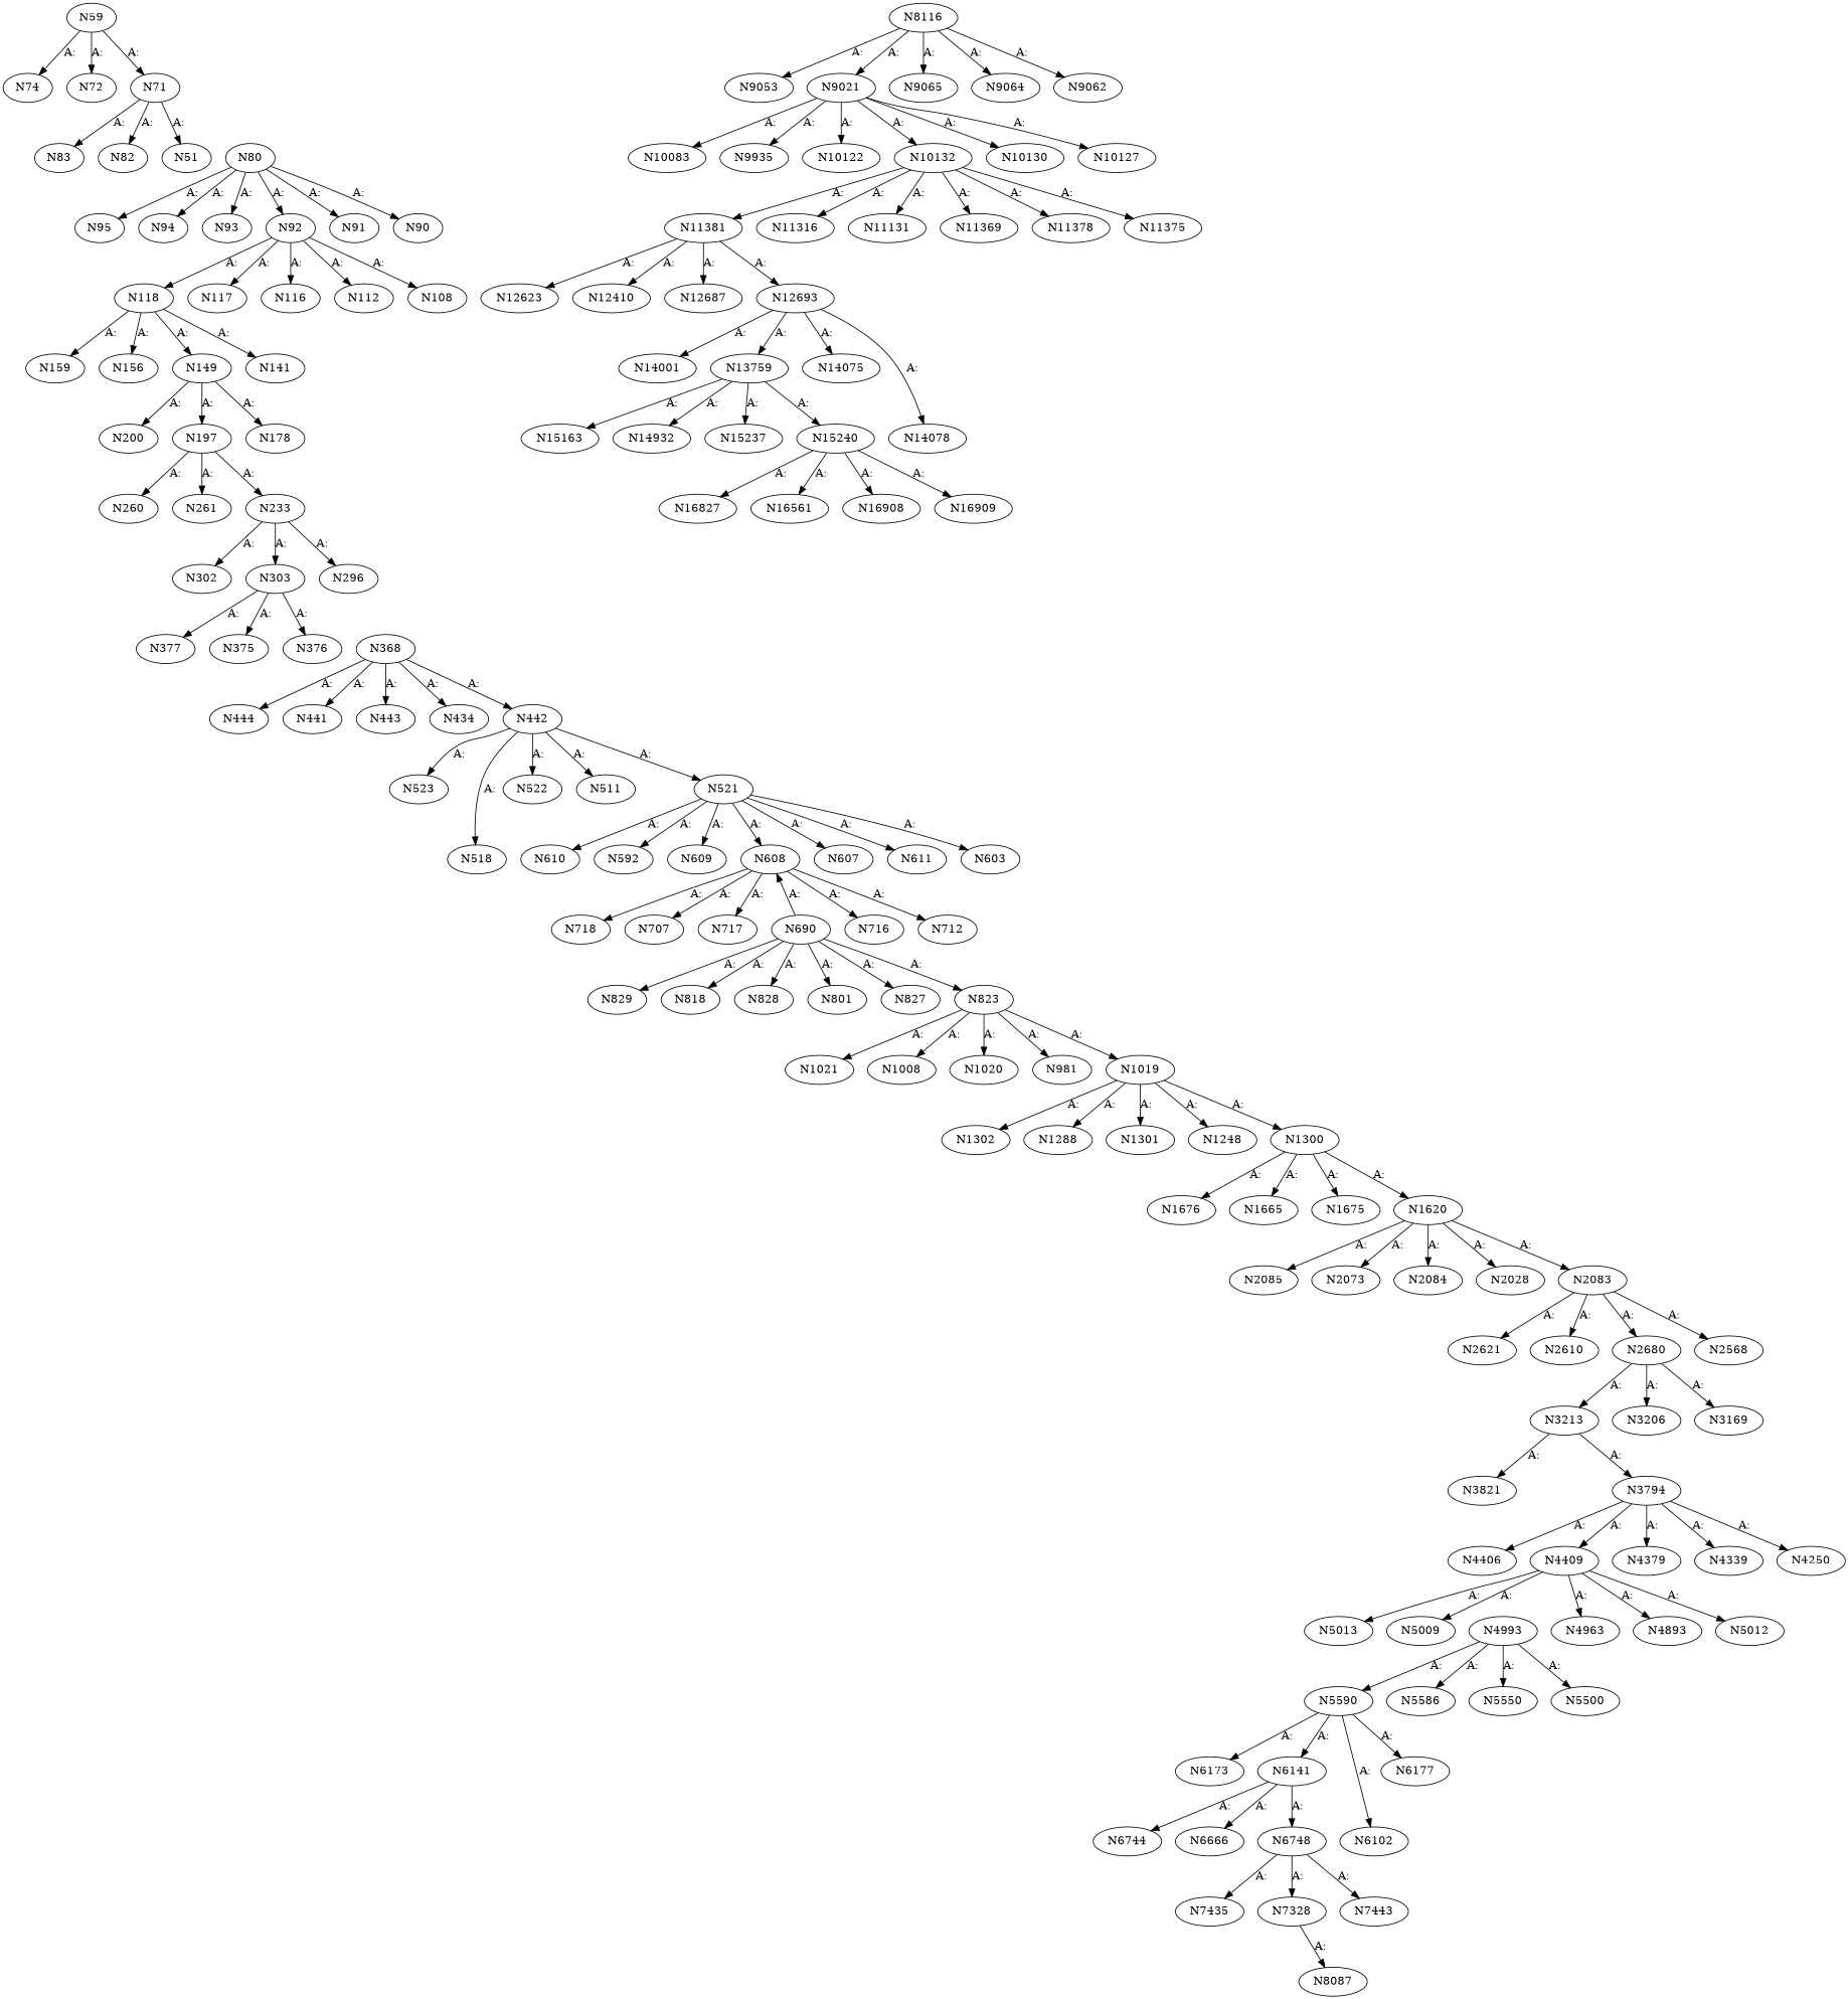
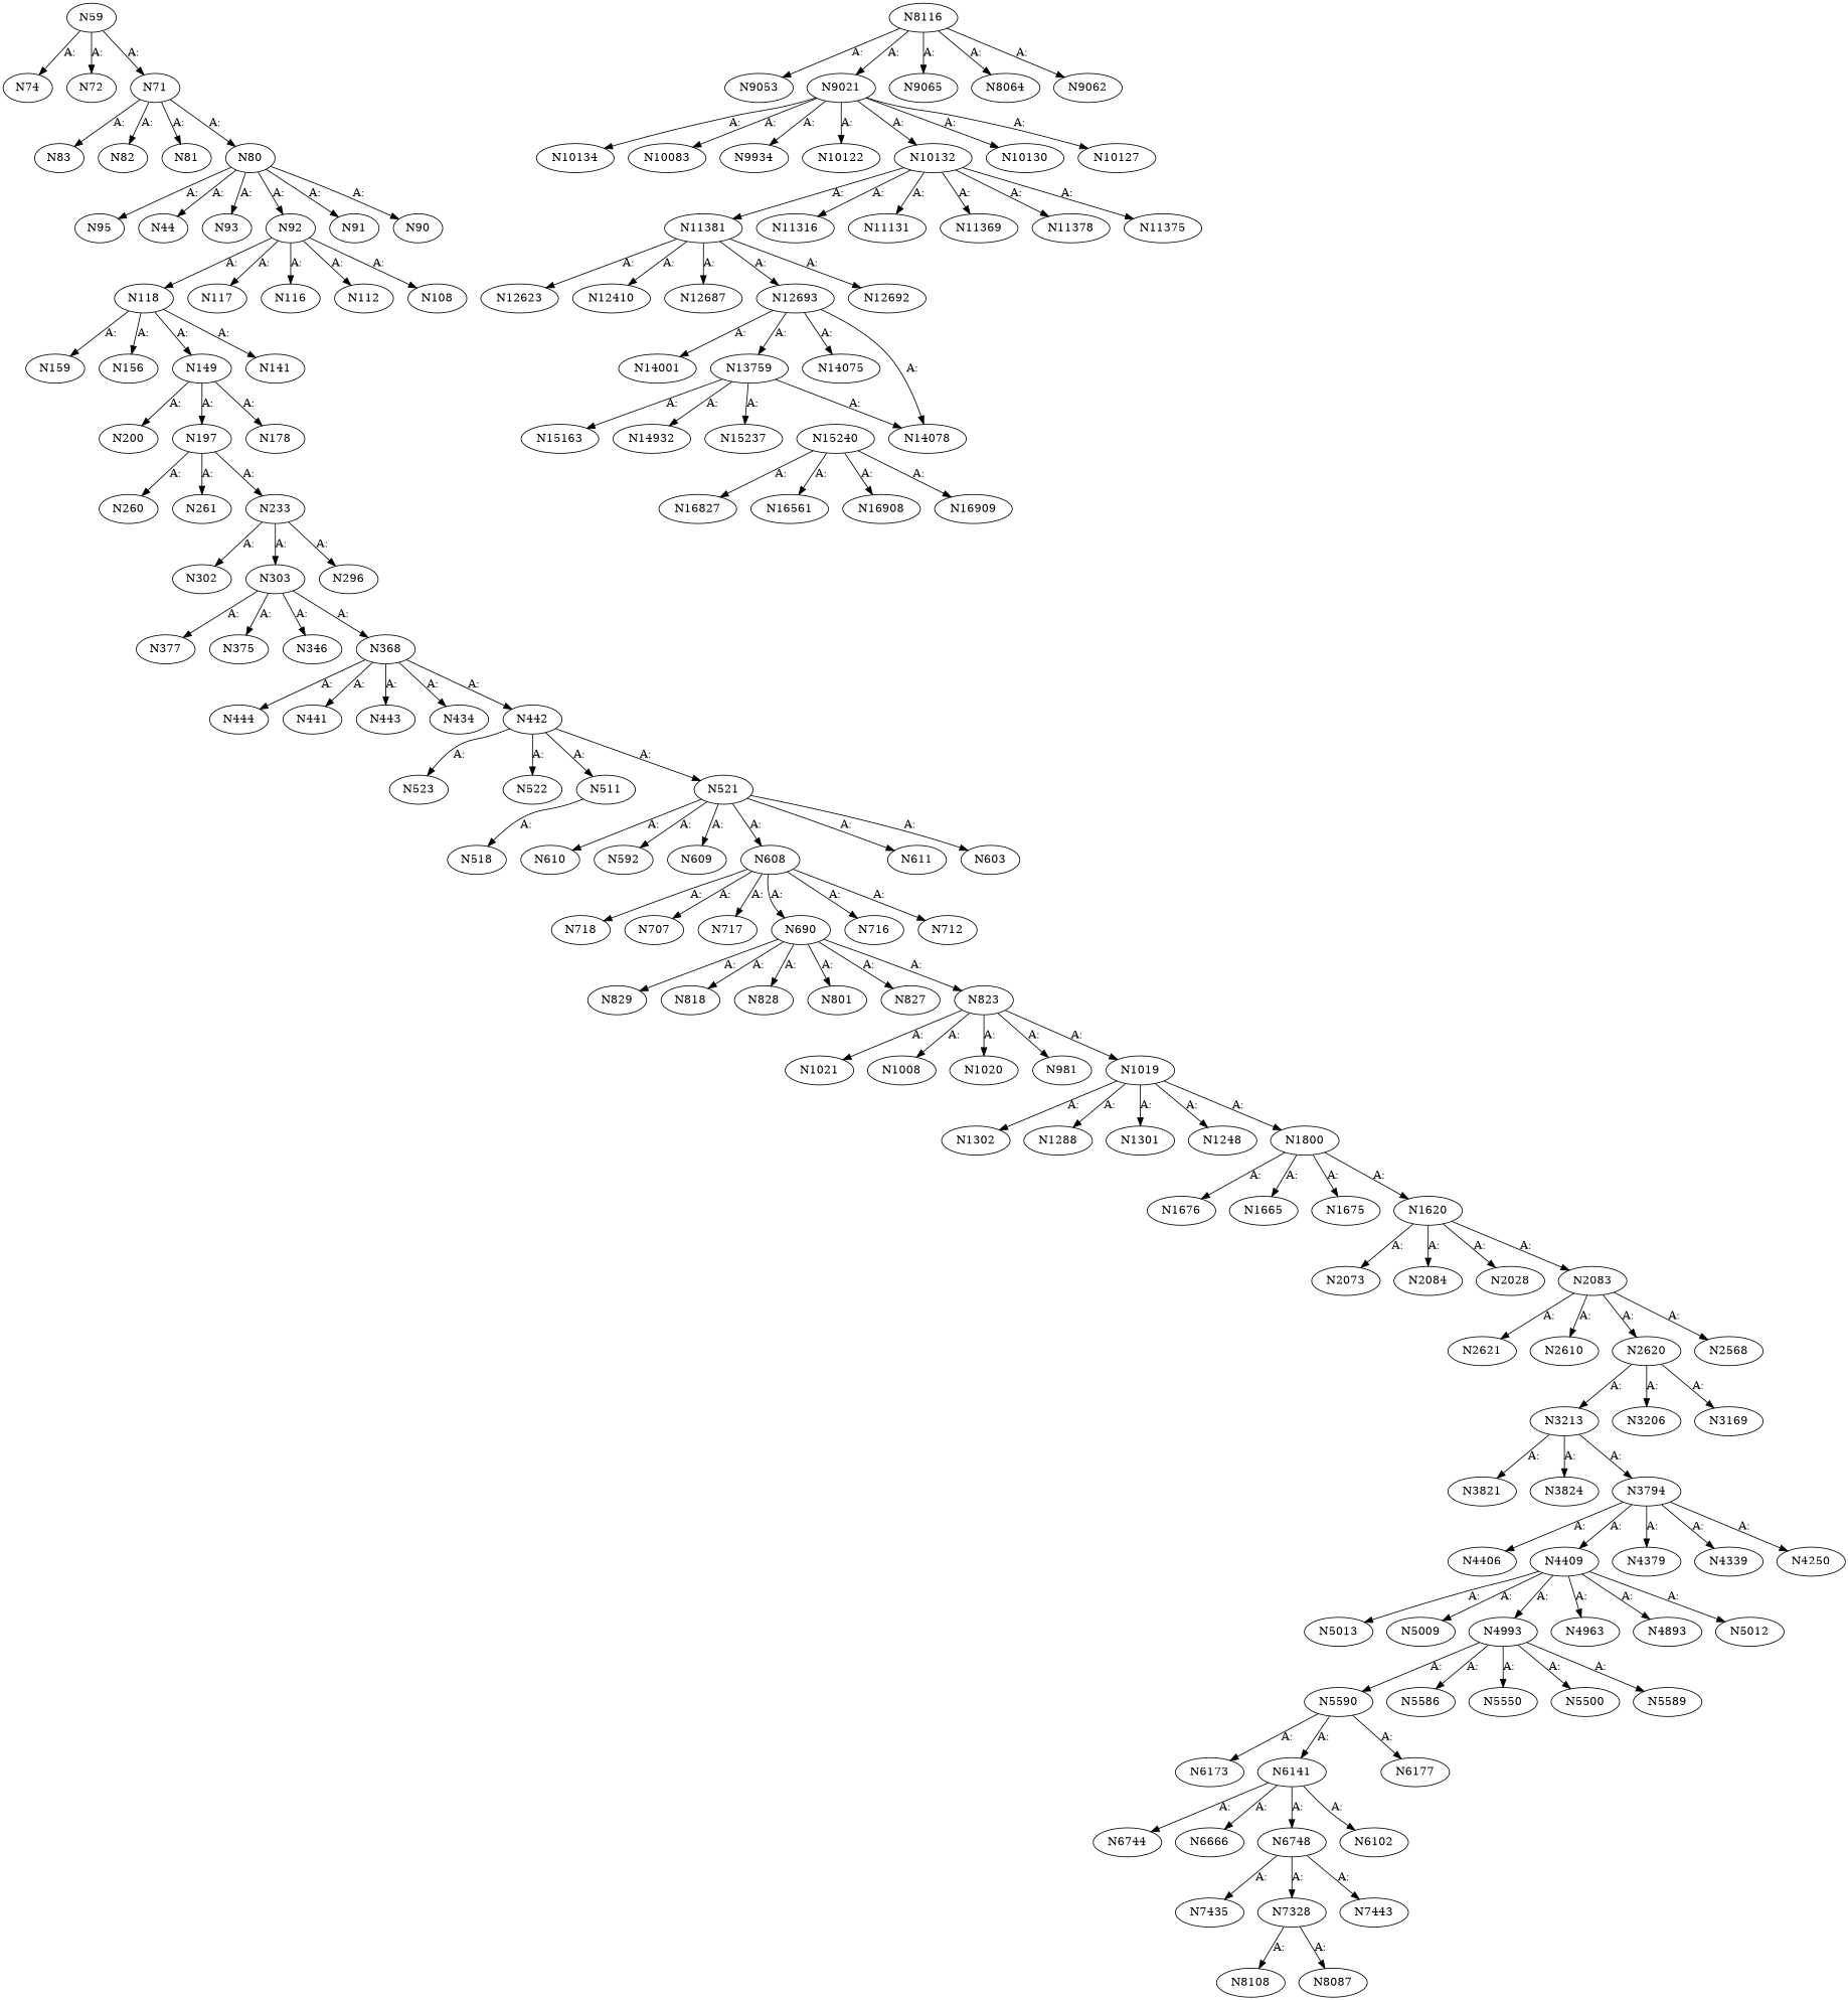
  digraph {
    N59
    N74
    N72
    N71
    N83
    N82
-   N81 [label=N51]
+   N81
    N80
    N95
-   N94
+   N94 [label=N44]
    N93
    N92
    N91
    N90
    N118
    N117
    N116
    N112
    N108
    N159
    N156
    N149
    N141
    N200
    N197
    N178
    N260
    N261
    N233
    N302
    N303
    N296
    N377
    N375
-   N376
+   N376 [label=N346]
    N368
    N444
    N441
    N443
    N434
    N442
    N523
    N518
    N522
    N511
    N521
    N611
    N603
    N610
    N592
    N609
    N608
-   N607
    N718
    N707
    N717
    N690
    N716
    N712
    N829
    N818
    N828
    N801
    N827
    N823
    N1021
    N1008
    N1020
    N981
    N1019
    N1302
    N1288
    N1301
    N1248
-   N1300
+   N1300 [label=N1800]
    N1676
    N1665
    N1675
    N1620
-   N2085
    N2073
    N2084
    N2028
    N2083
    N2621
    N2610
-   N2620 [label=N2680]
+   N2620
    N2568
    N3213
    N3206
    N3169
    N3821
+   N3824
    N3794
    N4406
    N4409
    N4379
    N4339
    N4250
    N5013
    N5009
    N4993
    N4963
    N4893
    N5012
    N5590
    N5586
    N5550
    N5500
+   N5589
    N6173
    N6141
    N6102
    N6177
    N6744
    N6666
    N6748
    N7435
    N7328
    N7443
+   N8108
    N8087
    N8116
    N9053
    N9021
    N9065
-   N9064
+   N9064 [label=N8064]
    N9062
+   N10134
    N10083
-   N9934 [label=N9935]
+   N9934
    N10122
    N10132
    N10130
    N10127
    N11381
    N11316
    N11131
    N11369
    N11378
    N11375
    N12623
    N12410
    N12687
    N12693
+   N12692
    N14001
    N13759
    N14075
    N14078
    N15163
    N14932
    N15237
    N15240
    N16827
    N16561
    N16908
    N16909
    N59 -> N74 [label="A:"]
    N59 -> N72 [label="A:"]
    N59 -> N71 [label="A:"]
    N71 -> N83 [label="A:"]
    N71 -> N82 [label="A:"]
    N71 -> N81 [label="A:"]
+   N71 -> N80 [label="A:"]
    N80 -> N95 [label="A:"]
    N80 -> N94 [label="A:"]
    N80 -> N93 [label="A:"]
    N80 -> N92 [label="A:"]
    N80 -> N91 [label="A:"]
    N80 -> N90 [label="A:"]
    N92 -> N118 [label="A:"]
    N92 -> N117 [label="A:"]
    N92 -> N116 [label="A:"]
    N92 -> N112 [label="A:"]
    N92 -> N108 [label="A:"]
    N118 -> N159 [label="A:"]
    N118 -> N156 [label="A:"]
    N118 -> N149 [label="A:"]
    N118 -> N141 [label="A:"]
    N149 -> N200 [label="A:"]
    N149 -> N197 [label="A:"]
    N149 -> N178 [label="A:"]
    N197 -> N260 [label="A:"]
    N197 -> N261 [label="A:"]
    N197 -> N233 [label="A:"]
    N233 -> N302 [label="A:"]
    N233 -> N303 [label="A:"]
    N233 -> N296 [label="A:"]
    N303 -> N377 [label="A:"]
    N303 -> N375 [label="A:"]
    N303 -> N376 [label="A:"]
+   N303 -> N368 [label="A:"]
    N368 -> N444 [label="A:"]
    N368 -> N441 [label="A:"]
    N368 -> N443 [label="A:"]
    N368 -> N434 [label="A:"]
    N368 -> N442 [label="A:"]
    N442 -> N523 [label="A:"]
-   N442 -> N518 [label="A:"]
+   N511 -> N518 [label="A:"]
    N442 -> N522 [label="A:"]
    N442 -> N511 [label="A:"]
    N442 -> N521 [label="A:"]
    N521 -> N611 [label="A:"]
    N521 -> N603 [label="A:"]
    N521 -> N610 [label="A:"]
    N521 -> N592 [label="A:"]
    N521 -> N609 [label="A:"]
    N521 -> N608 [label="A:"]
-   N521 -> N607 [label="A:"]
    N608 -> N718 [label="A:"]
    N608 -> N707 [label="A:"]
    N608 -> N717 [label="A:"]
-   N690 -> N608 [label="A:"]
+   N608 -> N690 [label="A:"]
    N608 -> N716 [label="A:"]
    N608 -> N712 [label="A:"]
    N690 -> N829 [label="A:"]
    N690 -> N818 [label="A:"]
    N690 -> N828 [label="A:"]
    N690 -> N801 [label="A:"]
    N690 -> N827 [label="A:"]
    N690 -> N823 [label="A:"]
    N823 -> N1021 [label="A:"]
    N823 -> N1008 [label="A:"]
    N823 -> N1020 [label="A:"]
    N823 -> N981 [label="A:"]
    N823 -> N1019 [label="A:"]
    N1019 -> N1302 [label="A:"]
    N1019 -> N1288 [label="A:"]
    N1019 -> N1301 [label="A:"]
    N1019 -> N1248 [label="A:"]
    N1019 -> N1300 [label="A:"]
    N1300 -> N1676 [label="A:"]
    N1300 -> N1665 [label="A:"]
    N1300 -> N1675 [label="A:"]
    N1300 -> N1620 [label="A:"]
-   N1620 -> N2085 [label="A:"]
    N1620 -> N2073 [label="A:"]
    N1620 -> N2084 [label="A:"]
    N1620 -> N2028 [label="A:"]
    N1620 -> N2083 [label="A:"]
    N2083 -> N2621 [label="A:"]
    N2083 -> N2610 [label="A:"]
    N2083 -> N2620 [label="A:"]
    N2083 -> N2568 [label="A:"]
    N2620 -> N3213 [label="A:"]
    N2620 -> N3206 [label="A:"]
    N2620 -> N3169 [label="A:"]
    N3213 -> N3821 [label="A:"]
+   N3213 -> N3824 [label="A:"]
    N3213 -> N3794 [label="A:"]
    N3794 -> N4406 [label="A:"]
    N3794 -> N4409 [label="A:"]
    N3794 -> N4379 [label="A:"]
    N3794 -> N4339 [label="A:"]
    N3794 -> N4250 [label="A:"]
    N4409 -> N5013 [label="A:"]
    N4409 -> N5009 [label="A:"]
+   N4409 -> N4993 [label="A:"]
    N4409 -> N4963 [label="A:"]
    N4409 -> N4893 [label="A:"]
    N4409 -> N5012 [label="A:"]
    N4993 -> N5590 [label="A:"]
    N4993 -> N5586 [label="A:"]
    N4993 -> N5550 [label="A:"]
    N4993 -> N5500 [label="A:"]
+   N4993 -> N5589 [label="A:"]
    N5590 -> N6173 [label="A:"]
    N5590 -> N6141 [label="A:"]
-   N5590 -> N6102 [label="A:"]
+   N6141 -> N6102 [label="A:"]
    N5590 -> N6177 [label="A:"]
    N6141 -> N6744 [label="A:"]
    N6141 -> N6666 [label="A:"]
    N6141 -> N6748 [label="A:"]
    N6748 -> N7435 [label="A:"]
    N6748 -> N7328 [label="A:"]
    N6748 -> N7443 [label="A:"]
+   N7328 -> N8108 [label="A:"]
    N7328 -> N8087 [label="A:"]
    N8116 -> N9053 [label="A:"]
    N8116 -> N9021 [label="A:"]
    N8116 -> N9065 [label="A:"]
    N8116 -> N9064 [label="A:"]
    N8116 -> N9062 [label="A:"]
+   N9021 -> N10134 [label="A:"]
    N9021 -> N10083 [label="A:"]
    N9021 -> N9934 [label="A:"]
    N9021 -> N10122 [label="A:"]
    N9021 -> N10132 [label="A:"]
    N9021 -> N10130 [label="A:"]
    N9021 -> N10127 [label="A:"]
    N10132 -> N11381 [label="A:"]
    N10132 -> N11316 [label="A:"]
    N10132 -> N11131 [label="A:"]
    N10132 -> N11369 [label="A:"]
    N10132 -> N11378 [label="A:"]
    N10132 -> N11375 [label="A:"]
    N11381 -> N12623 [label="A:"]
    N11381 -> N12410 [label="A:"]
    N11381 -> N12687 [label="A:"]
    N11381 -> N12693 [label="A:"]
+   N11381 -> N12692 [label="A:"]
    N12693 -> N14001 [label="A:"]
    N12693 -> N13759 [label="A:"]
    N12693 -> N14075 [label="A:"]
    N12693 -> N14078 [label="A:"]
    N13759 -> N15163 [label="A:"]
    N13759 -> N14932 [label="A:"]
    N13759 -> N15237 [label="A:"]
-   N13759 -> N15240 [label="A:"]
+   N13759 -> N14078 [label="A:"]
    N15240 -> N16827 [label="A:"]
    N15240 -> N16561 [label="A:"]
    N15240 -> N16908 [label="A:"]
    N15240 -> N16909 [label="A:"]
  }
